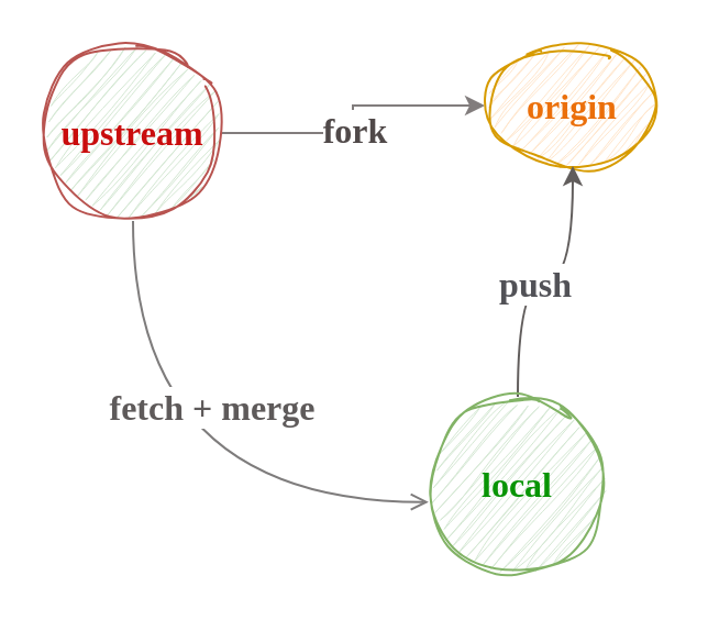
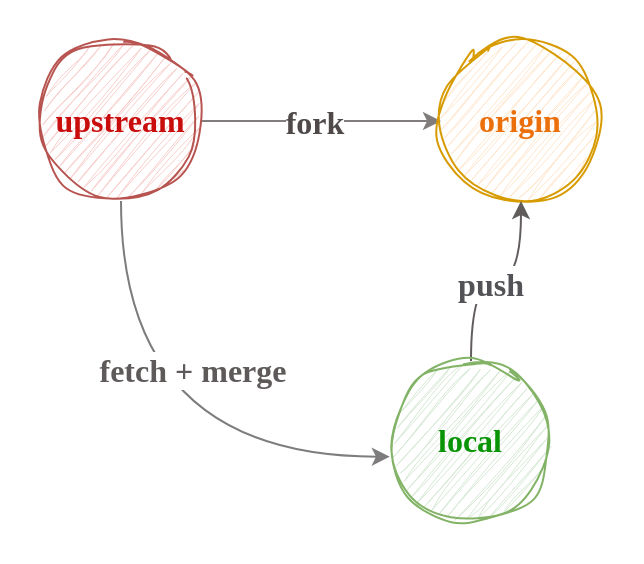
  <mxCell id="0" />
  <mxCell id="1" parent="0" />
  <mxCell id="2" style="edgeStyle=orthogonalEdgeStyle;rounded=0;orthogonalLoop=1;jettySize=auto;html=1;entryX=0;entryY=0.5;entryDx=0;entryDy=0;strokeColor=#827d7d;fontColor=#393C56;fillColor=#F2CC8F;" parent="1" source="4" target="5" edge="1"><mxGeometry relative="1" as="geometry" /></mxCell>
  <mxCell id="3" value="fork" style="edgeLabel;html=1;align=center;verticalAlign=middle;resizable=0;points=[];strokeColor=#E07A5F;fontColor=#504949;fillColor=#F2CC8F;fontStyle=1;fontSize=16;fontFamily=Times New Roman;labelBackgroundColor=default;" parent="2" vertex="1" connectable="0"><mxGeometry x="-0.067" relative="1" as="geometry"><mxPoint as="offset" /></mxGeometry></mxCell>
- <mxCell id="4" value="upstream" style="ellipse;whiteSpace=wrap;html=1;aspect=fixed;sketch=1;curveFitting=1;jiggle=2;labelBackgroundColor=none;fillColor=#d5e8d4;strokeColor=#b85450;fontFamily=Times New Roman;fontColor=#c90d0d;textShadow=0;fontStyle=1;labelBorderColor=none;fontSize=16;" parent="1" vertex="1"><mxGeometry x="20" y="20" width="80" height="80" as="geometry" /></mxCell>
- <mxCell id="5" value="origin" style="ellipse;whiteSpace=wrap;html=1;aspect=fixed;strokeColor=#d79b00;fillColor=#ffe6cc;sketch=1;curveFitting=1;jiggle=2;shadow=0;fontStyle=1;fontSize=16;fontFamily=Times New Roman;fontColor=#eb6f0a;" parent="1" vertex="1"><mxGeometry x="220" y="20" width="80" height="55" as="geometry" /></mxCell>
+ <mxCell id="4" value="upstream" style="ellipse;whiteSpace=wrap;html=1;aspect=fixed;sketch=1;curveFitting=1;jiggle=2;labelBackgroundColor=none;fillColor=#f8cecc;strokeColor=#b85450;fontFamily=Times New Roman;fontColor=#c90d0d;textShadow=0;fontStyle=1;labelBorderColor=none;fontSize=16;" parent="1" vertex="1"><mxGeometry x="20" y="20" width="80" height="80" as="geometry" /></mxCell>
+ <mxCell id="5" value="origin" style="ellipse;whiteSpace=wrap;html=1;aspect=fixed;strokeColor=#d79b00;fillColor=#ffe6cc;sketch=1;curveFitting=1;jiggle=2;shadow=0;fontStyle=1;fontSize=16;fontFamily=Times New Roman;fontColor=#eb6f0a;" parent="1" vertex="1"><mxGeometry x="220" y="20" width="80" height="80" as="geometry" /></mxCell>
  <mxCell id="6" style="edgeStyle=orthogonalEdgeStyle;rounded=0;orthogonalLoop=1;jettySize=auto;html=1;entryX=0.5;entryY=1;entryDx=0;entryDy=0;strokeColor=#615d5c;fontColor=#393C56;fillColor=#F2CC8F;curved=1;" parent="1" source="8" target="5" edge="1"><mxGeometry relative="1" as="geometry" /></mxCell>
  <mxCell id="7" value="push" style="edgeLabel;html=1;align=center;verticalAlign=middle;resizable=0;points=[];strokeColor=#E07A5F;fontColor=#525257;fillColor=#F2CC8F;fontFamily=Times New Roman;fontStyle=1;fontSize=16;" parent="6" vertex="1" connectable="0"><mxGeometry x="-0.076" y="-1" relative="1" as="geometry"><mxPoint as="offset" /></mxGeometry></mxCell>
  <mxCell id="8" value="local" style="ellipse;whiteSpace=wrap;html=1;aspect=fixed;strokeColor=#82b366;fillColor=#d5e8d4;sketch=1;curveFitting=1;jiggle=2;fontFamily=Times New Roman;fontStyle=1;fontSize=16;fontColor=#089405;" parent="1" vertex="1"><mxGeometry x="195" y="180" width="80" height="80" as="geometry" /></mxCell>
- <mxCell id="9" style="edgeStyle=orthogonalEdgeStyle;rounded=0;orthogonalLoop=1;jettySize=auto;html=1;entryX=-0.007;entryY=0.598;entryDx=0;entryDy=0;entryPerimeter=0;strokeColor=#7e7c7c;fontColor=#393C56;fillColor=#F2CC8F;curved=1;endArrow=open;" parent="1" source="4" target="8" edge="1"><mxGeometry relative="1" as="geometry"><Array as="points"><mxPoint x="60" y="228" /></Array></mxGeometry></mxCell>
+ <mxCell id="9" style="edgeStyle=orthogonalEdgeStyle;rounded=0;orthogonalLoop=1;jettySize=auto;html=1;entryX=-0.007;entryY=0.598;entryDx=0;entryDy=0;entryPerimeter=0;strokeColor=#7e7c7c;fontColor=#393C56;fillColor=#F2CC8F;curved=1;" parent="1" source="4" target="8" edge="1"><mxGeometry relative="1" as="geometry"><Array as="points"><mxPoint x="60" y="228" /></Array></mxGeometry></mxCell>
  <mxCell id="10" value="fetch + merge" style="edgeLabel;html=1;align=center;verticalAlign=middle;resizable=0;points=[];strokeColor=#E07A5F;fontColor=#5e5a5a;fillColor=#F2CC8F;fontStyle=1;fontFamily=Times New Roman;fontSize=16;" parent="9" vertex="1" connectable="0"><mxGeometry x="-0.359" y="35" relative="1" as="geometry"><mxPoint as="offset" /></mxGeometry></mxCell>
